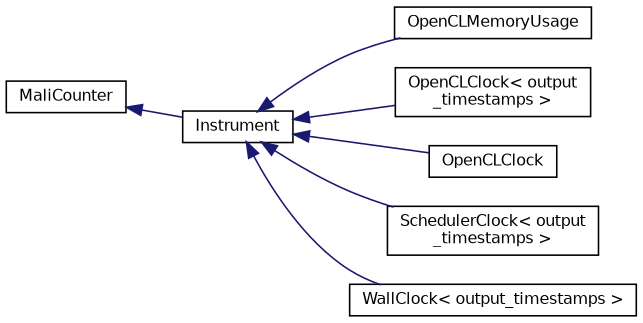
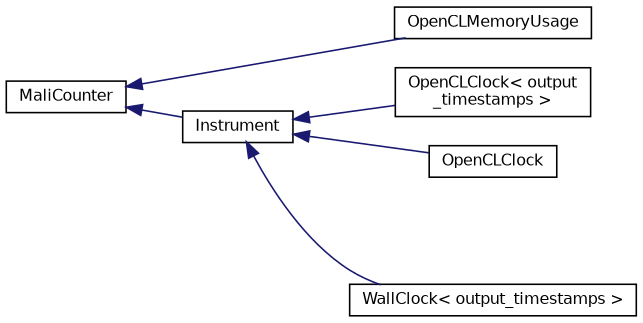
  digraph {
    rankdir=LR
    node [color=black fillcolor=white fontname=Helvetica fontsize=10 shape=record style=filled]
    edge [color=midnightblue dir=back fontname=Helvetica fontsize=10 labelfontname=Helvetica labelfontsize=10 style=solid]
    n1 [height=0.2 label=Instrument width=0.4]
    n2 [height=0.2 label="OpenCLClock\< output\l_timestamps \>" width=0.4]
    n3 [height=0.2 label=OpenCLMemoryUsage width=0.4]
    n4 [height=0.2 label=OpenCLClock width=0.4]
-   n5 [height=0.2 label="SchedulerClock\< output\l_timestamps \>" width=0.4]
    n6 [height=0.2 label="WallClock\< output_timestamps \>" width=0.4]
    n7 [height=0.2 label=MaliCounter width=0.4]
    n1 -> n2
-   n1 -> n3
+   n7 -> n3
    n1 -> n4
-   n1 -> n5
    n1 -> n6
    n7 -> n1
  }
